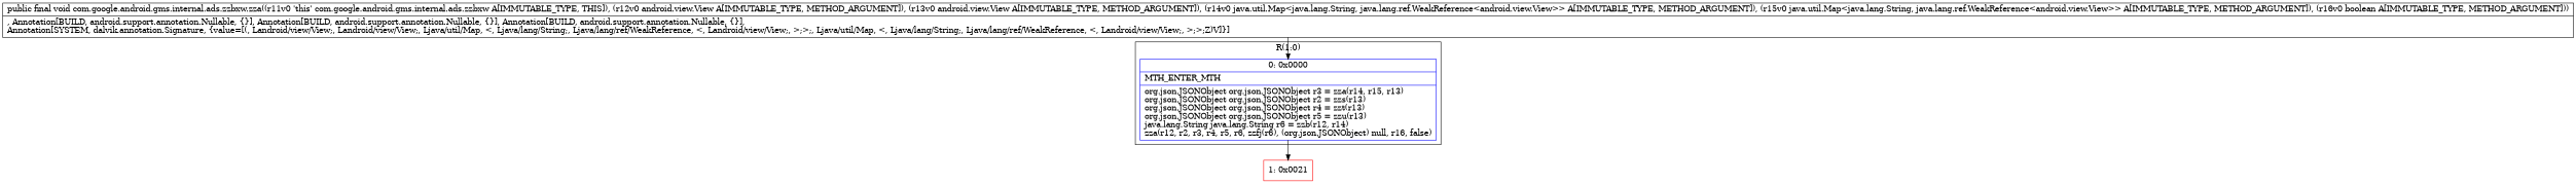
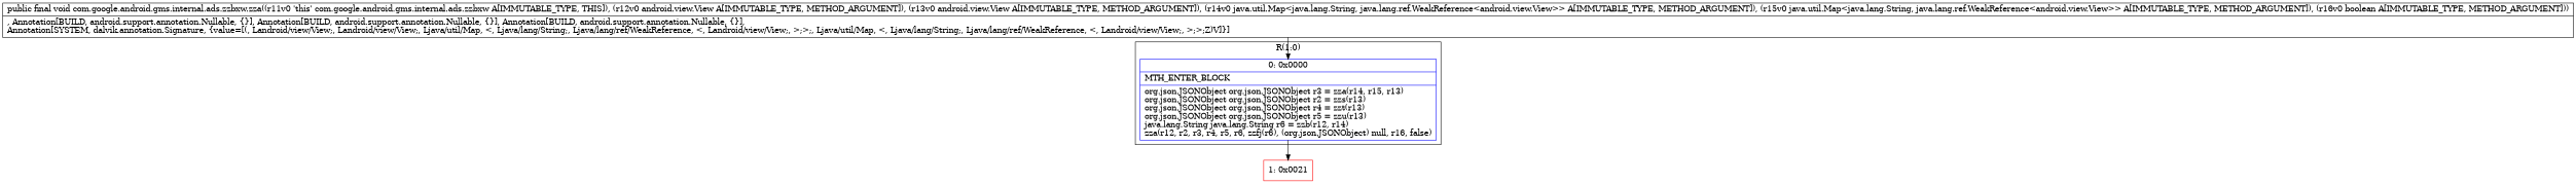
  digraph {
    node [shape=record]
-   n1 [color=blue label="{0\:\ 0x0000|MTH_ENTER_MTH\l|org.json.JSONObject org.json.JSONObject r3 = zza(r14, r15, r13)\lorg.json.JSONObject org.json.JSONObject r2 = zzs(r13)\lorg.json.JSONObject org.json.JSONObject r4 = zzt(r13)\lorg.json.JSONObject org.json.JSONObject r5 = zzu(r13)\ljava.lang.String java.lang.String r6 = zzb(r12, r14)\lzza(r12, r2, r3, r4, r5, r6, zzfj(r6), (org.json.JSONObject) null, r16, false)\l}"]
+   n1 [color=blue label="{0\:\ 0x0000|MTH_ENTER_BLOCK\l|org.json.JSONObject org.json.JSONObject r3 = zza(r14, r15, r13)\lorg.json.JSONObject org.json.JSONObject r2 = zzs(r13)\lorg.json.JSONObject org.json.JSONObject r4 = zzt(r13)\lorg.json.JSONObject org.json.JSONObject r5 = zzu(r13)\ljava.lang.String java.lang.String r6 = zzb(r12, r14)\lzza(r12, r2, r3, r4, r5, r6, zzfj(r6), (org.json.JSONObject) null, r16, false)\l}"]
    n2 [color=red label="{1\:\ 0x0021}"]
    n3 [label="{public final void com.google.android.gms.internal.ads.zzbxw.zza((r11v0 'this' com.google.android.gms.internal.ads.zzbxw A[IMMUTABLE_TYPE, THIS]), (r12v0 android.view.View A[IMMUTABLE_TYPE, METHOD_ARGUMENT]), (r13v0 android.view.View A[IMMUTABLE_TYPE, METHOD_ARGUMENT]), (r14v0 java.util.Map\<java.lang.String, java.lang.ref.WeakReference\<android.view.View\>\> A[IMMUTABLE_TYPE, METHOD_ARGUMENT]), (r15v0 java.util.Map\<java.lang.String, java.lang.ref.WeakReference\<android.view.View\>\> A[IMMUTABLE_TYPE, METHOD_ARGUMENT]), (r16v0 boolean A[IMMUTABLE_TYPE, METHOD_ARGUMENT]))  | , Annotation[BUILD, android.support.annotation.Nullable, \{\}], Annotation[BUILD, android.support.annotation.Nullable, \{\}], Annotation[BUILD, android.support.annotation.Nullable, \{\}], \lAnnotation[SYSTEM, dalvik.annotation.Signature, \{value=[(, Landroid\/view\/View;, Landroid\/view\/View;, Ljava\/util\/Map, \<, Ljava\/lang\/String;, Ljava\/lang\/ref\/WeakReference, \<, Landroid\/view\/View;, \>;\>;, Ljava\/util\/Map, \<, Ljava\/lang\/String;, Ljava\/lang\/ref\/WeakReference, \<, Landroid\/view\/View;, \>;\>;Z)V]\}]\l}"]
    subgraph cluster_1 {
      label="R(1:0)"
      n1
    }
    n1 -> n2
    n3 -> n1
  }
